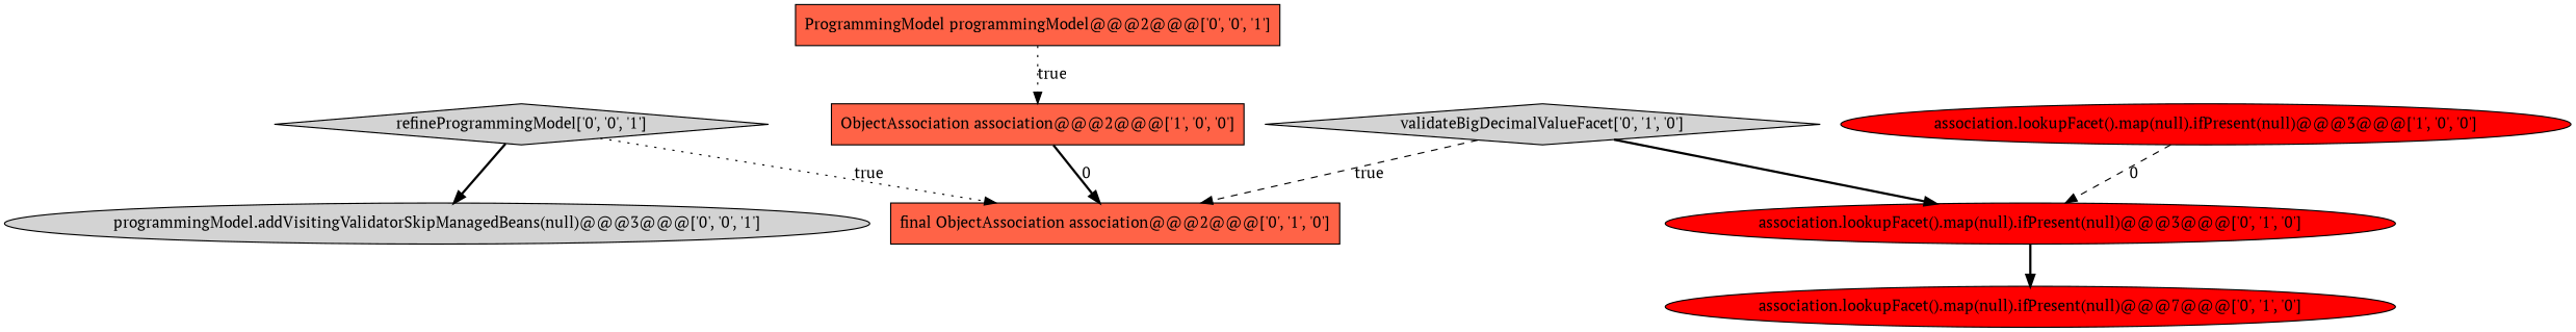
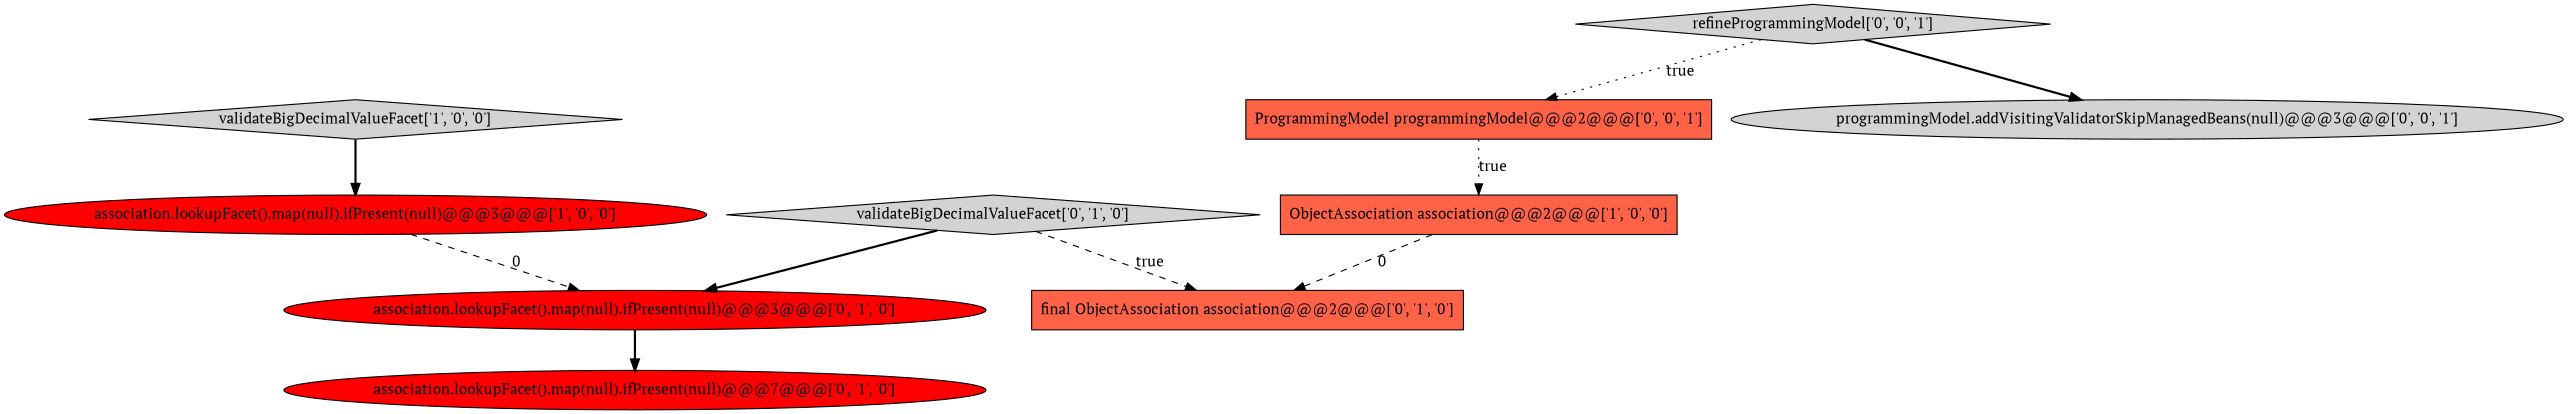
  digraph {
    fontname="PT Serif"
    node [fillcolor=lightgray fontname="PT Serif" shape=ellipse style=filled]
    edge [fontname="PT Serif" style=bold]
    n1 [fillcolor=tomato label="ProgrammingModel programmingModel@@@2@@@['0', '0', '1']" shape=box]
    n2 [fillcolor=tomato label="ObjectAssociation association@@@2@@@['1', '0', '0']" shape=box]
    n3 [fillcolor=red label="association.lookupFacet().map(null).ifPresent(null)@@@3@@@['0', '1', '0']"]
    n4 [fillcolor=red label="association.lookupFacet().map(null).ifPresent(null)@@@7@@@['0', '1', '0']"]
    n5 [label="refineProgrammingModel['0', '0', '1']" shape=diamond]
    n6 [label="programmingModel.addVisitingValidatorSkipManagedBeans(null)@@@3@@@['0', '0', '1']"]
    n7 [label="validateBigDecimalValueFacet['0', '1', '0']" shape=diamond]
    n8 [fillcolor=tomato label="final ObjectAssociation association@@@2@@@['0', '1', '0']" shape=box]
+   n9 [label="validateBigDecimalValueFacet['1', '0', '0']" shape=diamond]
    n10 [fillcolor=red label="association.lookupFacet().map(null).ifPresent(null)@@@3@@@['1', '0', '0']"]
    n1 -> n2 [label=true style=dotted]
-   n2 -> n8 [label=0]
+   n2 -> n8 [label=0 style=dashed]
    n3 -> n4
-   n5 -> n8 [label=true style=dotted]
+   n5 -> n1 [label=true style=dotted]
    n5 -> n6
    n7 -> n3
    n7 -> n8 [label=true style=dashed]
+   n9 -> n10
    n10 -> n3 [label=0 style=dashed]
  }
